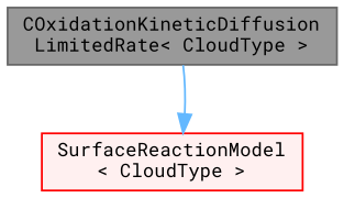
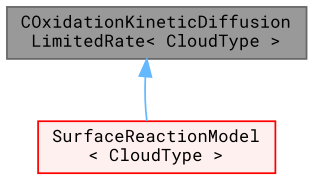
  digraph {
    fontname="Roboto Mono"
    node [fontname="Roboto Mono" fontsize=10 shape=box style=filled]
    n1 [color=gray40 fillcolor=grey60 fontcolor=black height=0.2 label="COxidationKineticDiffusion\lLimitedRate\< CloudType \>" width=0.4]
    n2 [color=red fillcolor="#FFF0F0" height=0.2 label="SurfaceReactionModel\l\< CloudType \>" width=0.4]
-   n2 -> n1 [color=steelblue1 dir=back fontname="Roboto Mono" fontsize=10 labelfontname=Helvetica labelfontsize=10 style=solid]
+   n1 -> n2 [color=steelblue1 dir=back fontname="Roboto Mono" fontsize=10 labelfontname=Helvetica labelfontsize=10 style=solid]
  }
